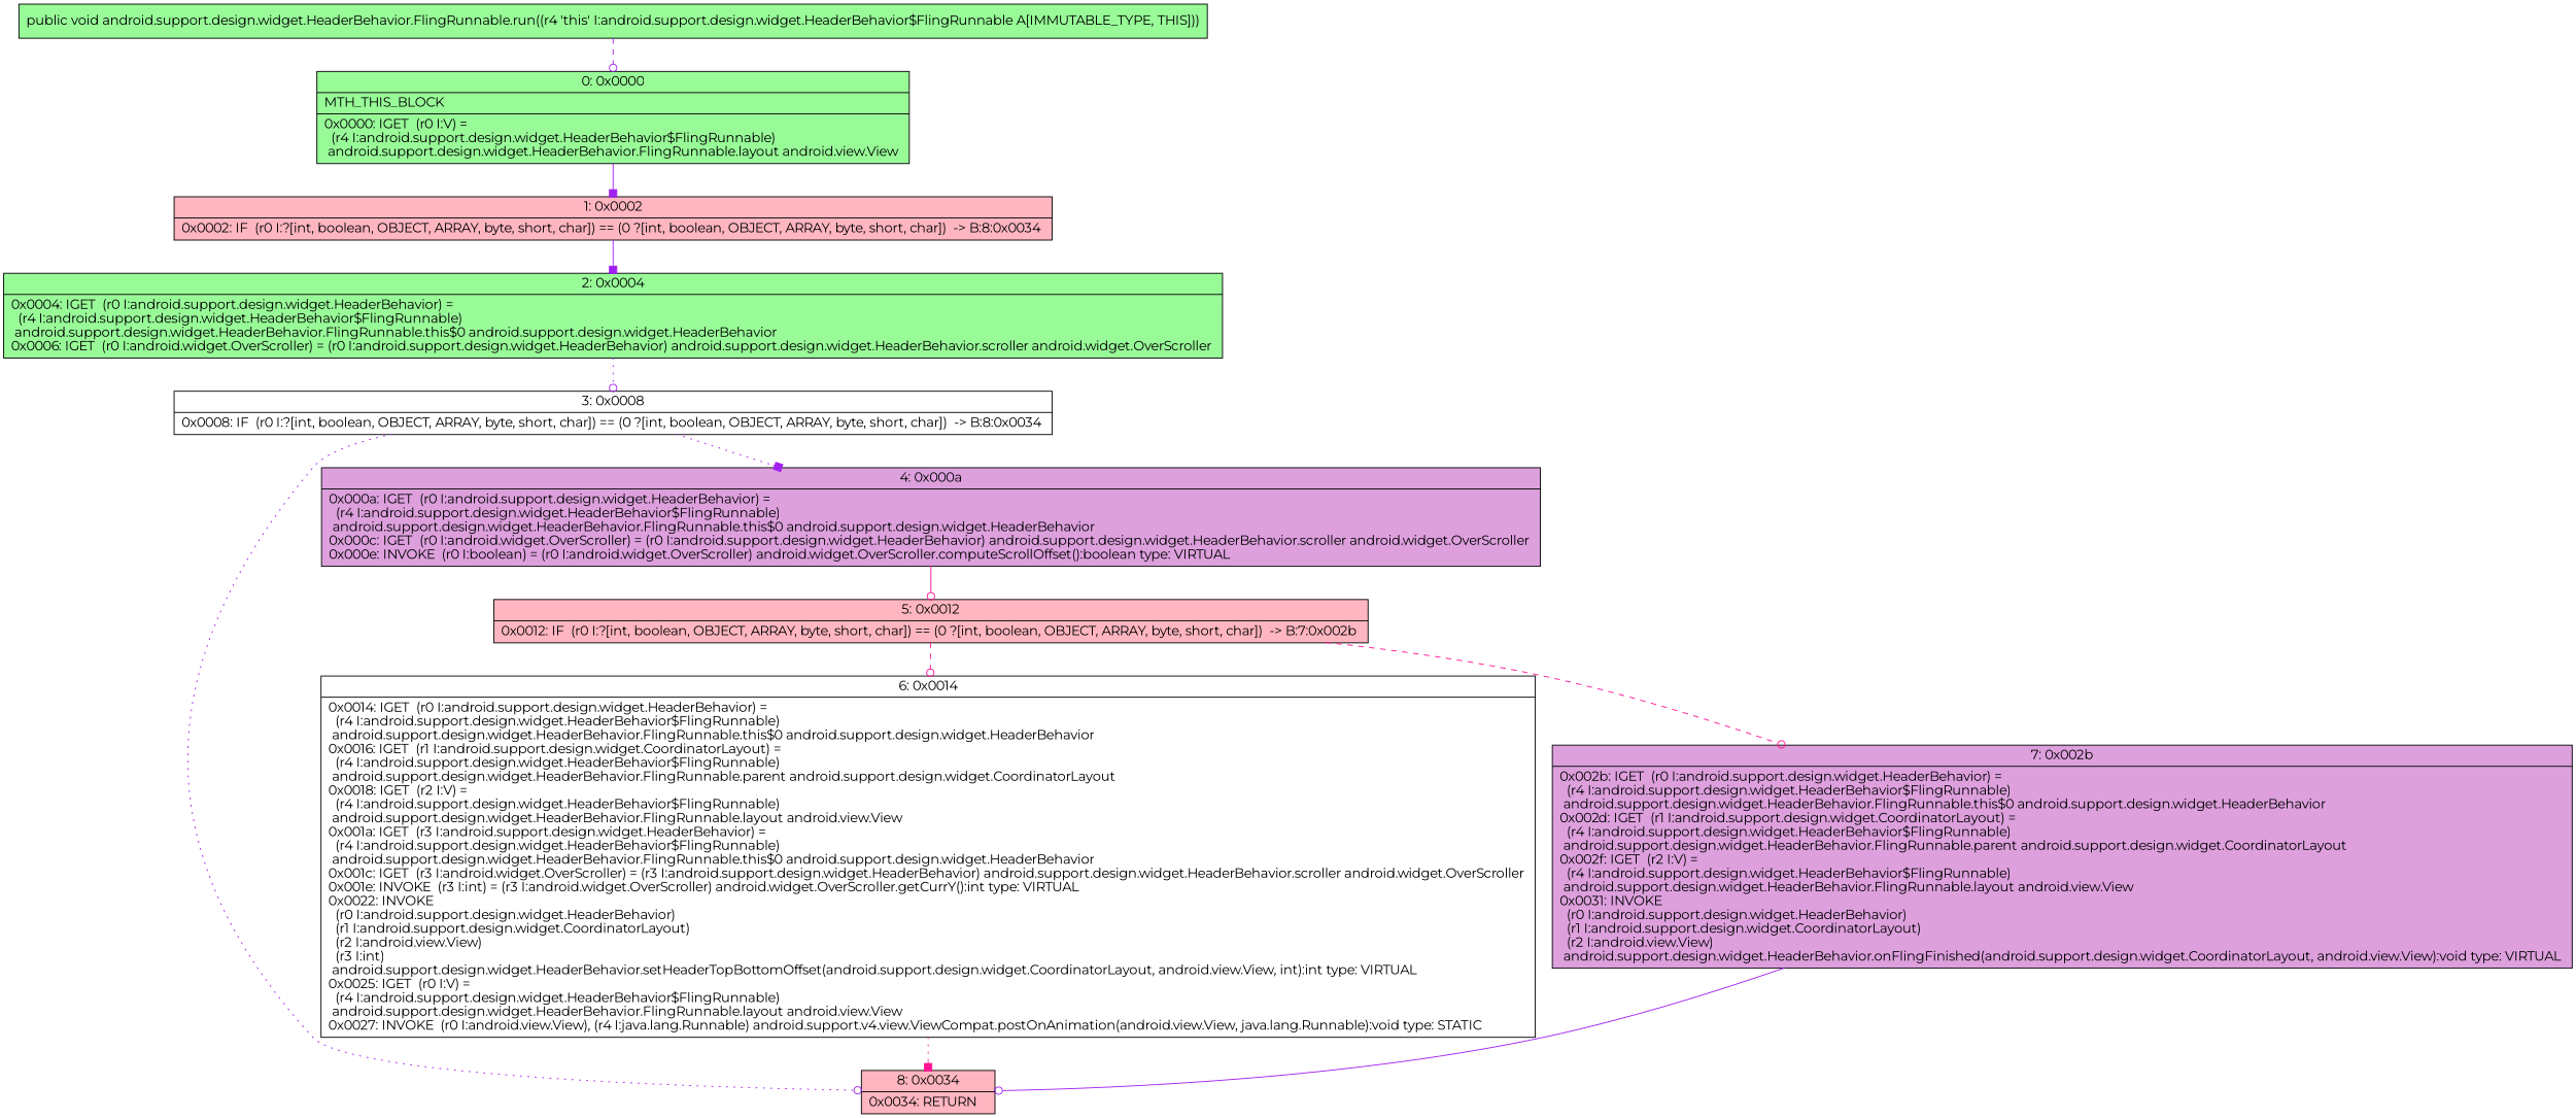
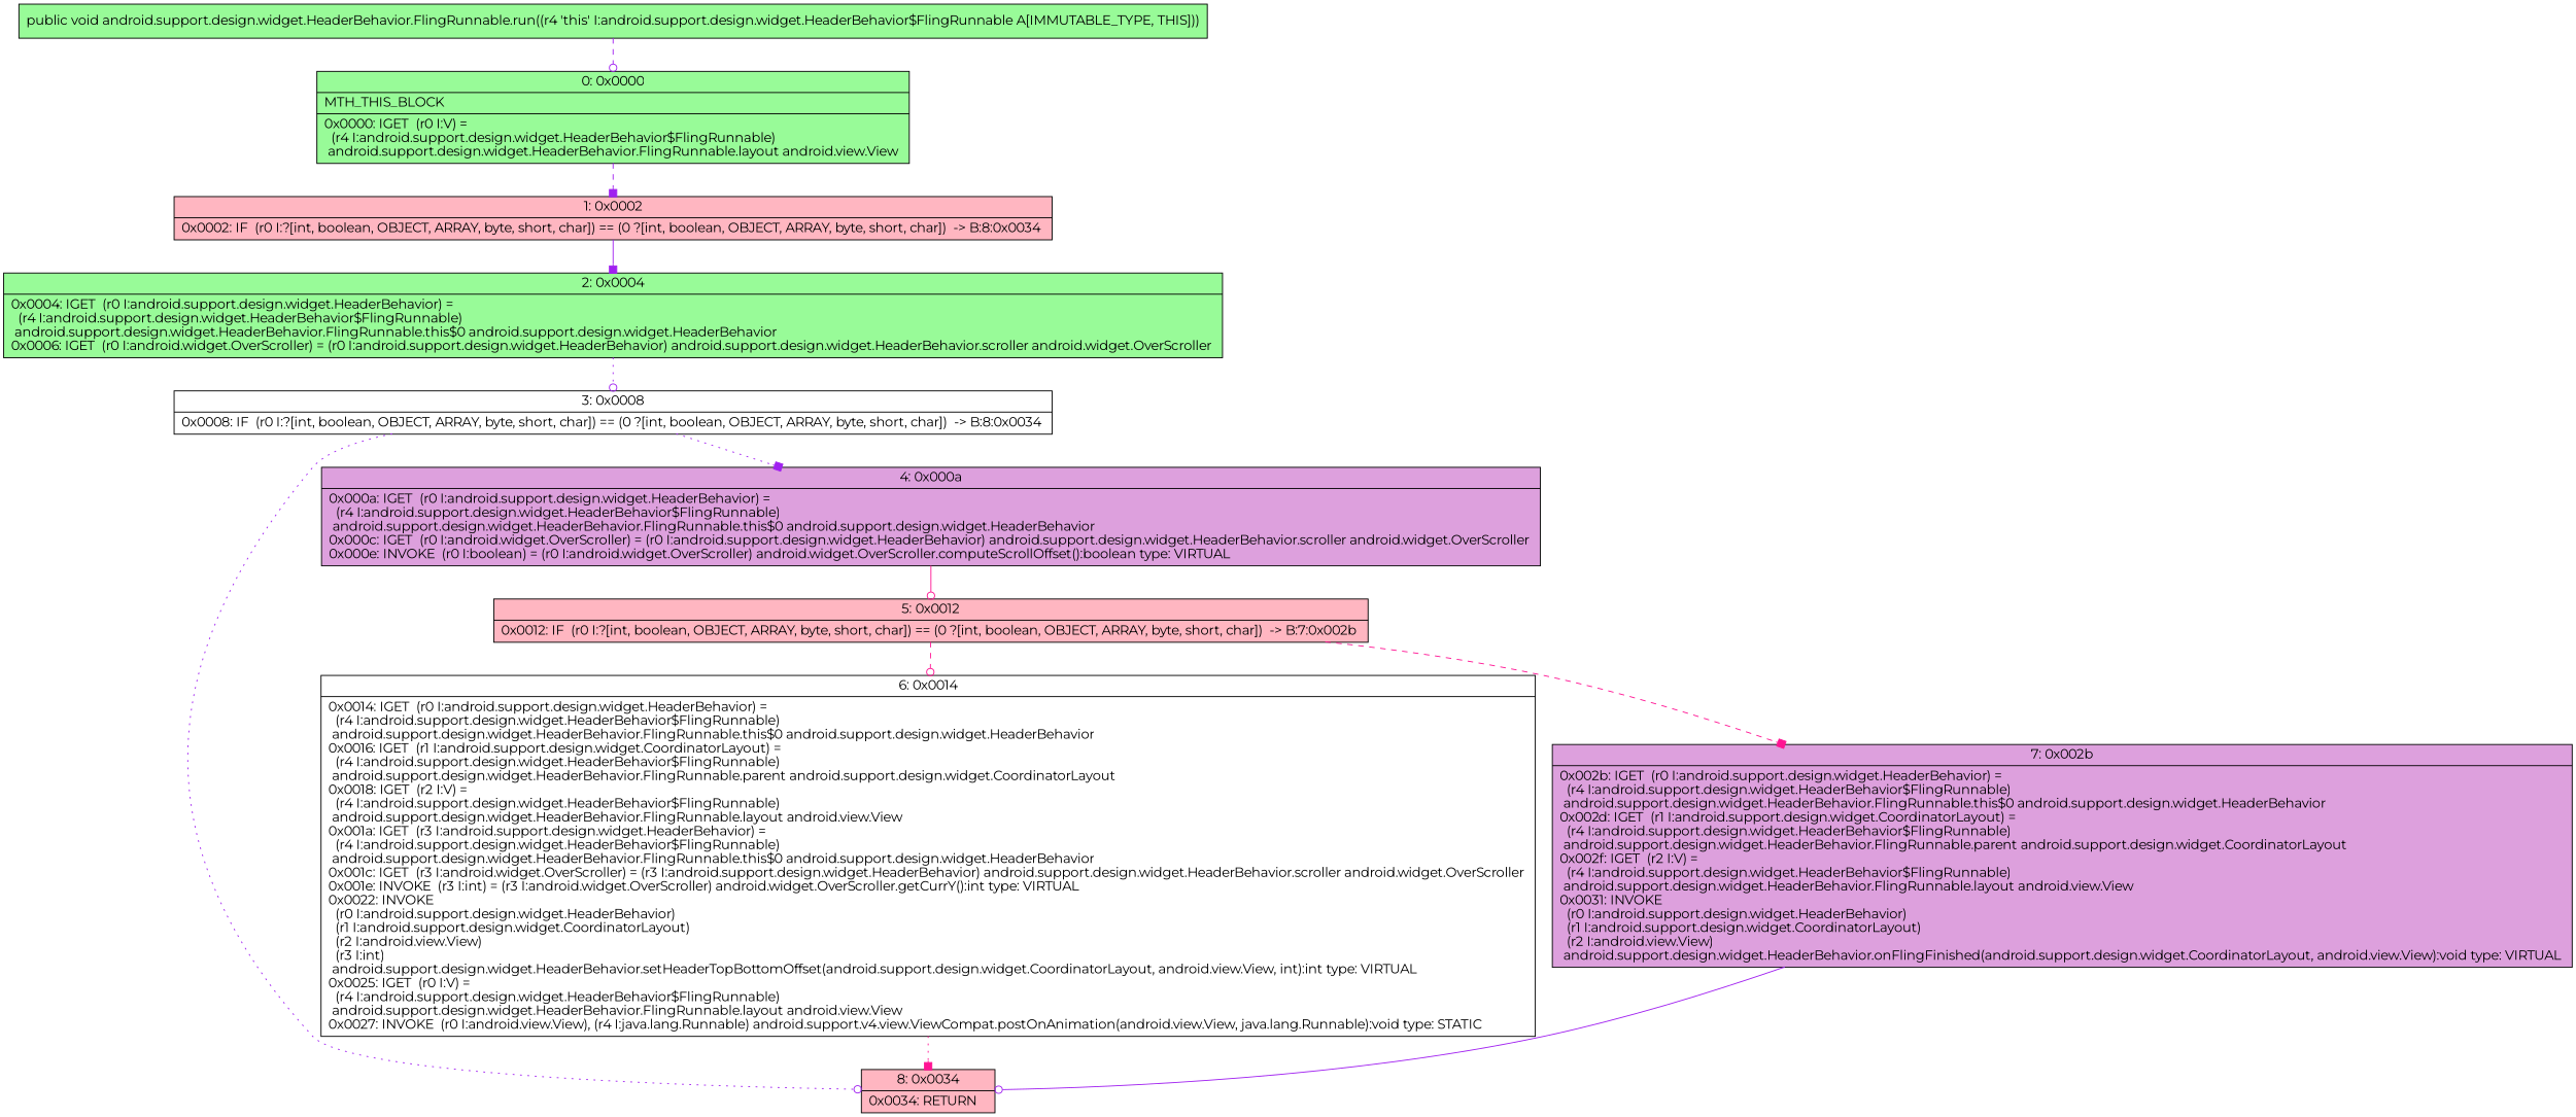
  digraph {
    fontname=Montserrat
    node [fillcolor=palegreen fontname=Montserrat shape=record style=filled]
    edge [arrowhead=odot color=purple fontname=Montserrat style=solid]
    n1 [label="{0\:\ 0x0000|MTH_THIS_BLOCK\l|0x0000: IGET  (r0 I:V) = \l  (r4 I:android.support.design.widget.HeaderBehavior$FlingRunnable)\l android.support.design.widget.HeaderBehavior.FlingRunnable.layout android.view.View \l}"]
    n2 [fillcolor=lightpink label="{1\:\ 0x0002|0x0002: IF  (r0 I:?[int, boolean, OBJECT, ARRAY, byte, short, char]) == (0 ?[int, boolean, OBJECT, ARRAY, byte, short, char])  \-\> B:8:0x0034 \l}"]
    n3 [label="{2\:\ 0x0004|0x0004: IGET  (r0 I:android.support.design.widget.HeaderBehavior) = \l  (r4 I:android.support.design.widget.HeaderBehavior$FlingRunnable)\l android.support.design.widget.HeaderBehavior.FlingRunnable.this$0 android.support.design.widget.HeaderBehavior \l0x0006: IGET  (r0 I:android.widget.OverScroller) = (r0 I:android.support.design.widget.HeaderBehavior) android.support.design.widget.HeaderBehavior.scroller android.widget.OverScroller \l}"]
    n4 [fillcolor=white label="{3\:\ 0x0008|0x0008: IF  (r0 I:?[int, boolean, OBJECT, ARRAY, byte, short, char]) == (0 ?[int, boolean, OBJECT, ARRAY, byte, short, char])  \-\> B:8:0x0034 \l}"]
    n5 [fillcolor=lightpink label="{8\:\ 0x0034|0x0034: RETURN   \l}"]
    n6 [fillcolor=plum label="{4\:\ 0x000a|0x000a: IGET  (r0 I:android.support.design.widget.HeaderBehavior) = \l  (r4 I:android.support.design.widget.HeaderBehavior$FlingRunnable)\l android.support.design.widget.HeaderBehavior.FlingRunnable.this$0 android.support.design.widget.HeaderBehavior \l0x000c: IGET  (r0 I:android.widget.OverScroller) = (r0 I:android.support.design.widget.HeaderBehavior) android.support.design.widget.HeaderBehavior.scroller android.widget.OverScroller \l0x000e: INVOKE  (r0 I:boolean) = (r0 I:android.widget.OverScroller) android.widget.OverScroller.computeScrollOffset():boolean type: VIRTUAL \l}"]
    n7 [fillcolor=lightpink label="{5\:\ 0x0012|0x0012: IF  (r0 I:?[int, boolean, OBJECT, ARRAY, byte, short, char]) == (0 ?[int, boolean, OBJECT, ARRAY, byte, short, char])  \-\> B:7:0x002b \l}"]
    n8 [fillcolor=white label="{6\:\ 0x0014|0x0014: IGET  (r0 I:android.support.design.widget.HeaderBehavior) = \l  (r4 I:android.support.design.widget.HeaderBehavior$FlingRunnable)\l android.support.design.widget.HeaderBehavior.FlingRunnable.this$0 android.support.design.widget.HeaderBehavior \l0x0016: IGET  (r1 I:android.support.design.widget.CoordinatorLayout) = \l  (r4 I:android.support.design.widget.HeaderBehavior$FlingRunnable)\l android.support.design.widget.HeaderBehavior.FlingRunnable.parent android.support.design.widget.CoordinatorLayout \l0x0018: IGET  (r2 I:V) = \l  (r4 I:android.support.design.widget.HeaderBehavior$FlingRunnable)\l android.support.design.widget.HeaderBehavior.FlingRunnable.layout android.view.View \l0x001a: IGET  (r3 I:android.support.design.widget.HeaderBehavior) = \l  (r4 I:android.support.design.widget.HeaderBehavior$FlingRunnable)\l android.support.design.widget.HeaderBehavior.FlingRunnable.this$0 android.support.design.widget.HeaderBehavior \l0x001c: IGET  (r3 I:android.widget.OverScroller) = (r3 I:android.support.design.widget.HeaderBehavior) android.support.design.widget.HeaderBehavior.scroller android.widget.OverScroller \l0x001e: INVOKE  (r3 I:int) = (r3 I:android.widget.OverScroller) android.widget.OverScroller.getCurrY():int type: VIRTUAL \l0x0022: INVOKE  \l  (r0 I:android.support.design.widget.HeaderBehavior)\l  (r1 I:android.support.design.widget.CoordinatorLayout)\l  (r2 I:android.view.View)\l  (r3 I:int)\l android.support.design.widget.HeaderBehavior.setHeaderTopBottomOffset(android.support.design.widget.CoordinatorLayout, android.view.View, int):int type: VIRTUAL \l0x0025: IGET  (r0 I:V) = \l  (r4 I:android.support.design.widget.HeaderBehavior$FlingRunnable)\l android.support.design.widget.HeaderBehavior.FlingRunnable.layout android.view.View \l0x0027: INVOKE  (r0 I:android.view.View), (r4 I:java.lang.Runnable) android.support.v4.view.ViewCompat.postOnAnimation(android.view.View, java.lang.Runnable):void type: STATIC \l}"]
    n9 [fillcolor=plum label="{7\:\ 0x002b|0x002b: IGET  (r0 I:android.support.design.widget.HeaderBehavior) = \l  (r4 I:android.support.design.widget.HeaderBehavior$FlingRunnable)\l android.support.design.widget.HeaderBehavior.FlingRunnable.this$0 android.support.design.widget.HeaderBehavior \l0x002d: IGET  (r1 I:android.support.design.widget.CoordinatorLayout) = \l  (r4 I:android.support.design.widget.HeaderBehavior$FlingRunnable)\l android.support.design.widget.HeaderBehavior.FlingRunnable.parent android.support.design.widget.CoordinatorLayout \l0x002f: IGET  (r2 I:V) = \l  (r4 I:android.support.design.widget.HeaderBehavior$FlingRunnable)\l android.support.design.widget.HeaderBehavior.FlingRunnable.layout android.view.View \l0x0031: INVOKE  \l  (r0 I:android.support.design.widget.HeaderBehavior)\l  (r1 I:android.support.design.widget.CoordinatorLayout)\l  (r2 I:android.view.View)\l android.support.design.widget.HeaderBehavior.onFlingFinished(android.support.design.widget.CoordinatorLayout, android.view.View):void type: VIRTUAL \l}"]
    n10 [label="{public void android.support.design.widget.HeaderBehavior.FlingRunnable.run((r4 'this' I:android.support.design.widget.HeaderBehavior$FlingRunnable A[IMMUTABLE_TYPE, THIS])) }"]
-   n1 -> n2 [arrowhead=box]
+   n1 -> n2 [arrowhead=box style=dashed]
    n2 -> n3 [arrowhead=box]
    n3 -> n4 [style=dotted]
    n4 -> n5 [style=dotted]
    n4 -> n6 [arrowhead=box style=dotted]
    n6 -> n7 [color=deeppink]
    n7 -> n8 [color=deeppink style=dashed]
-   n7 -> n9 [color=deeppink style=dashed]
+   n7 -> n9 [arrowhead=box color=deeppink style=dashed]
    n8 -> n5 [arrowhead=box color=deeppink style=dotted]
    n9 -> n5
    n10 -> n1 [style=dashed]
  }
